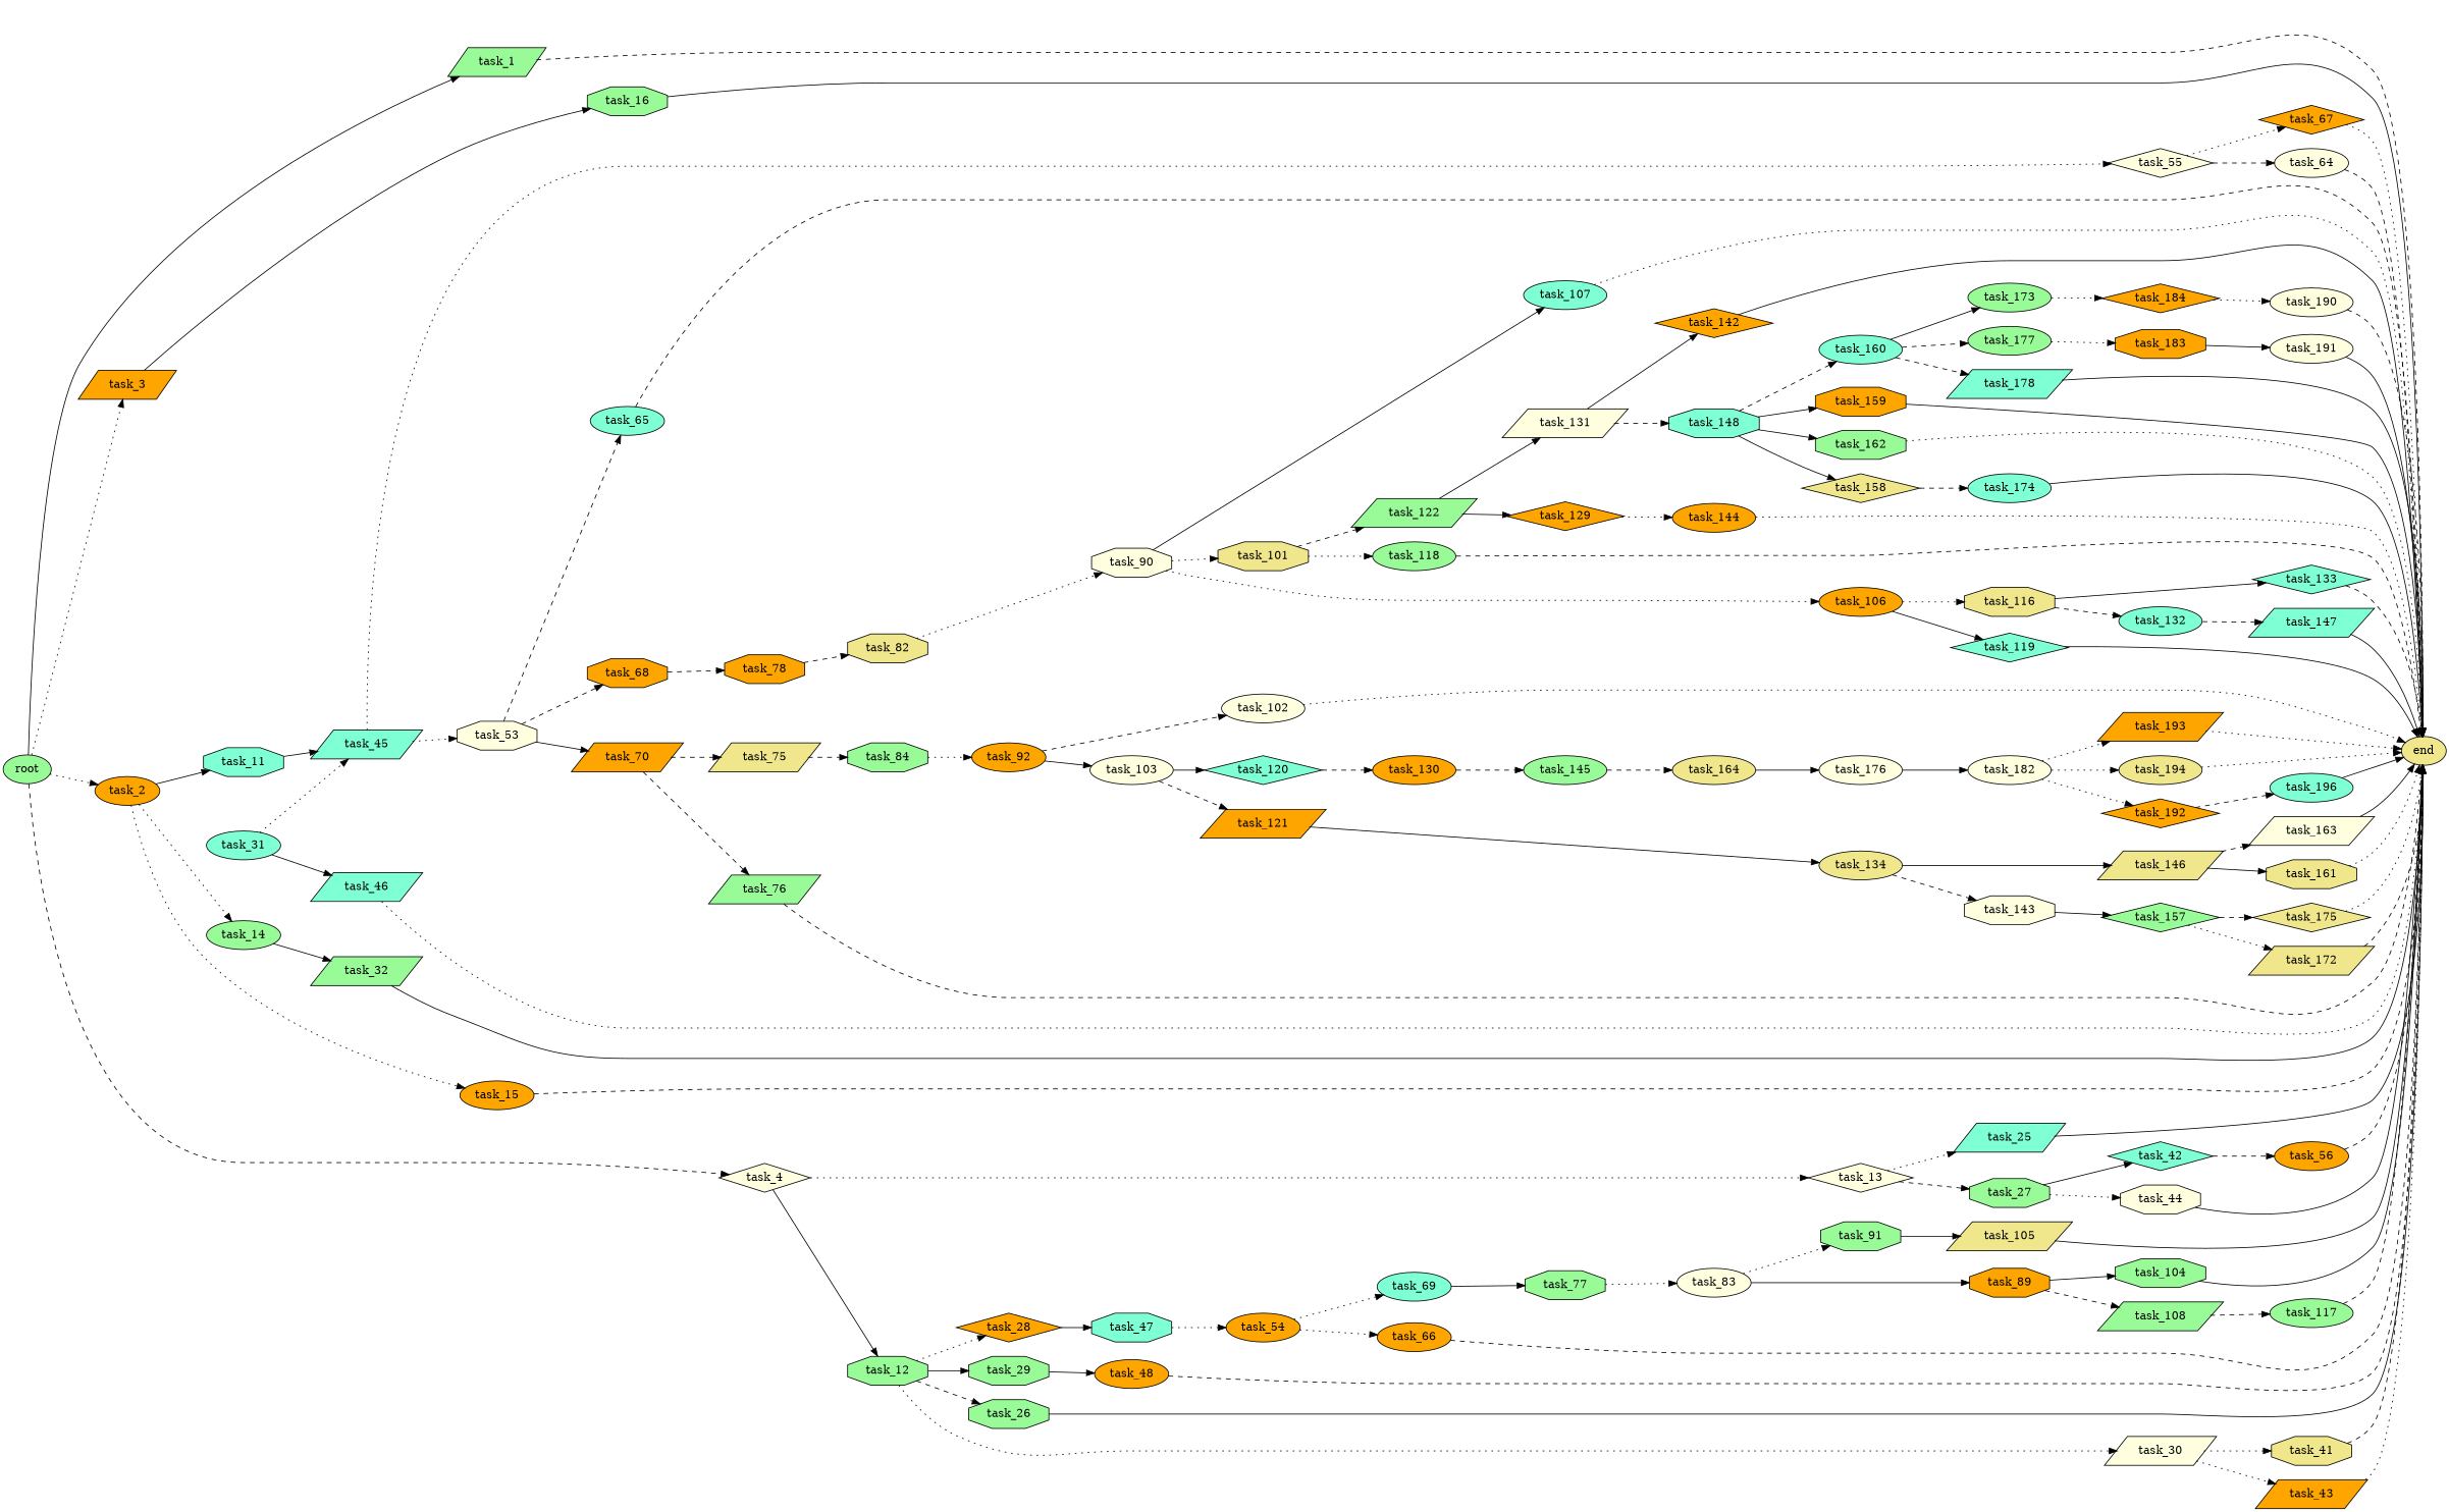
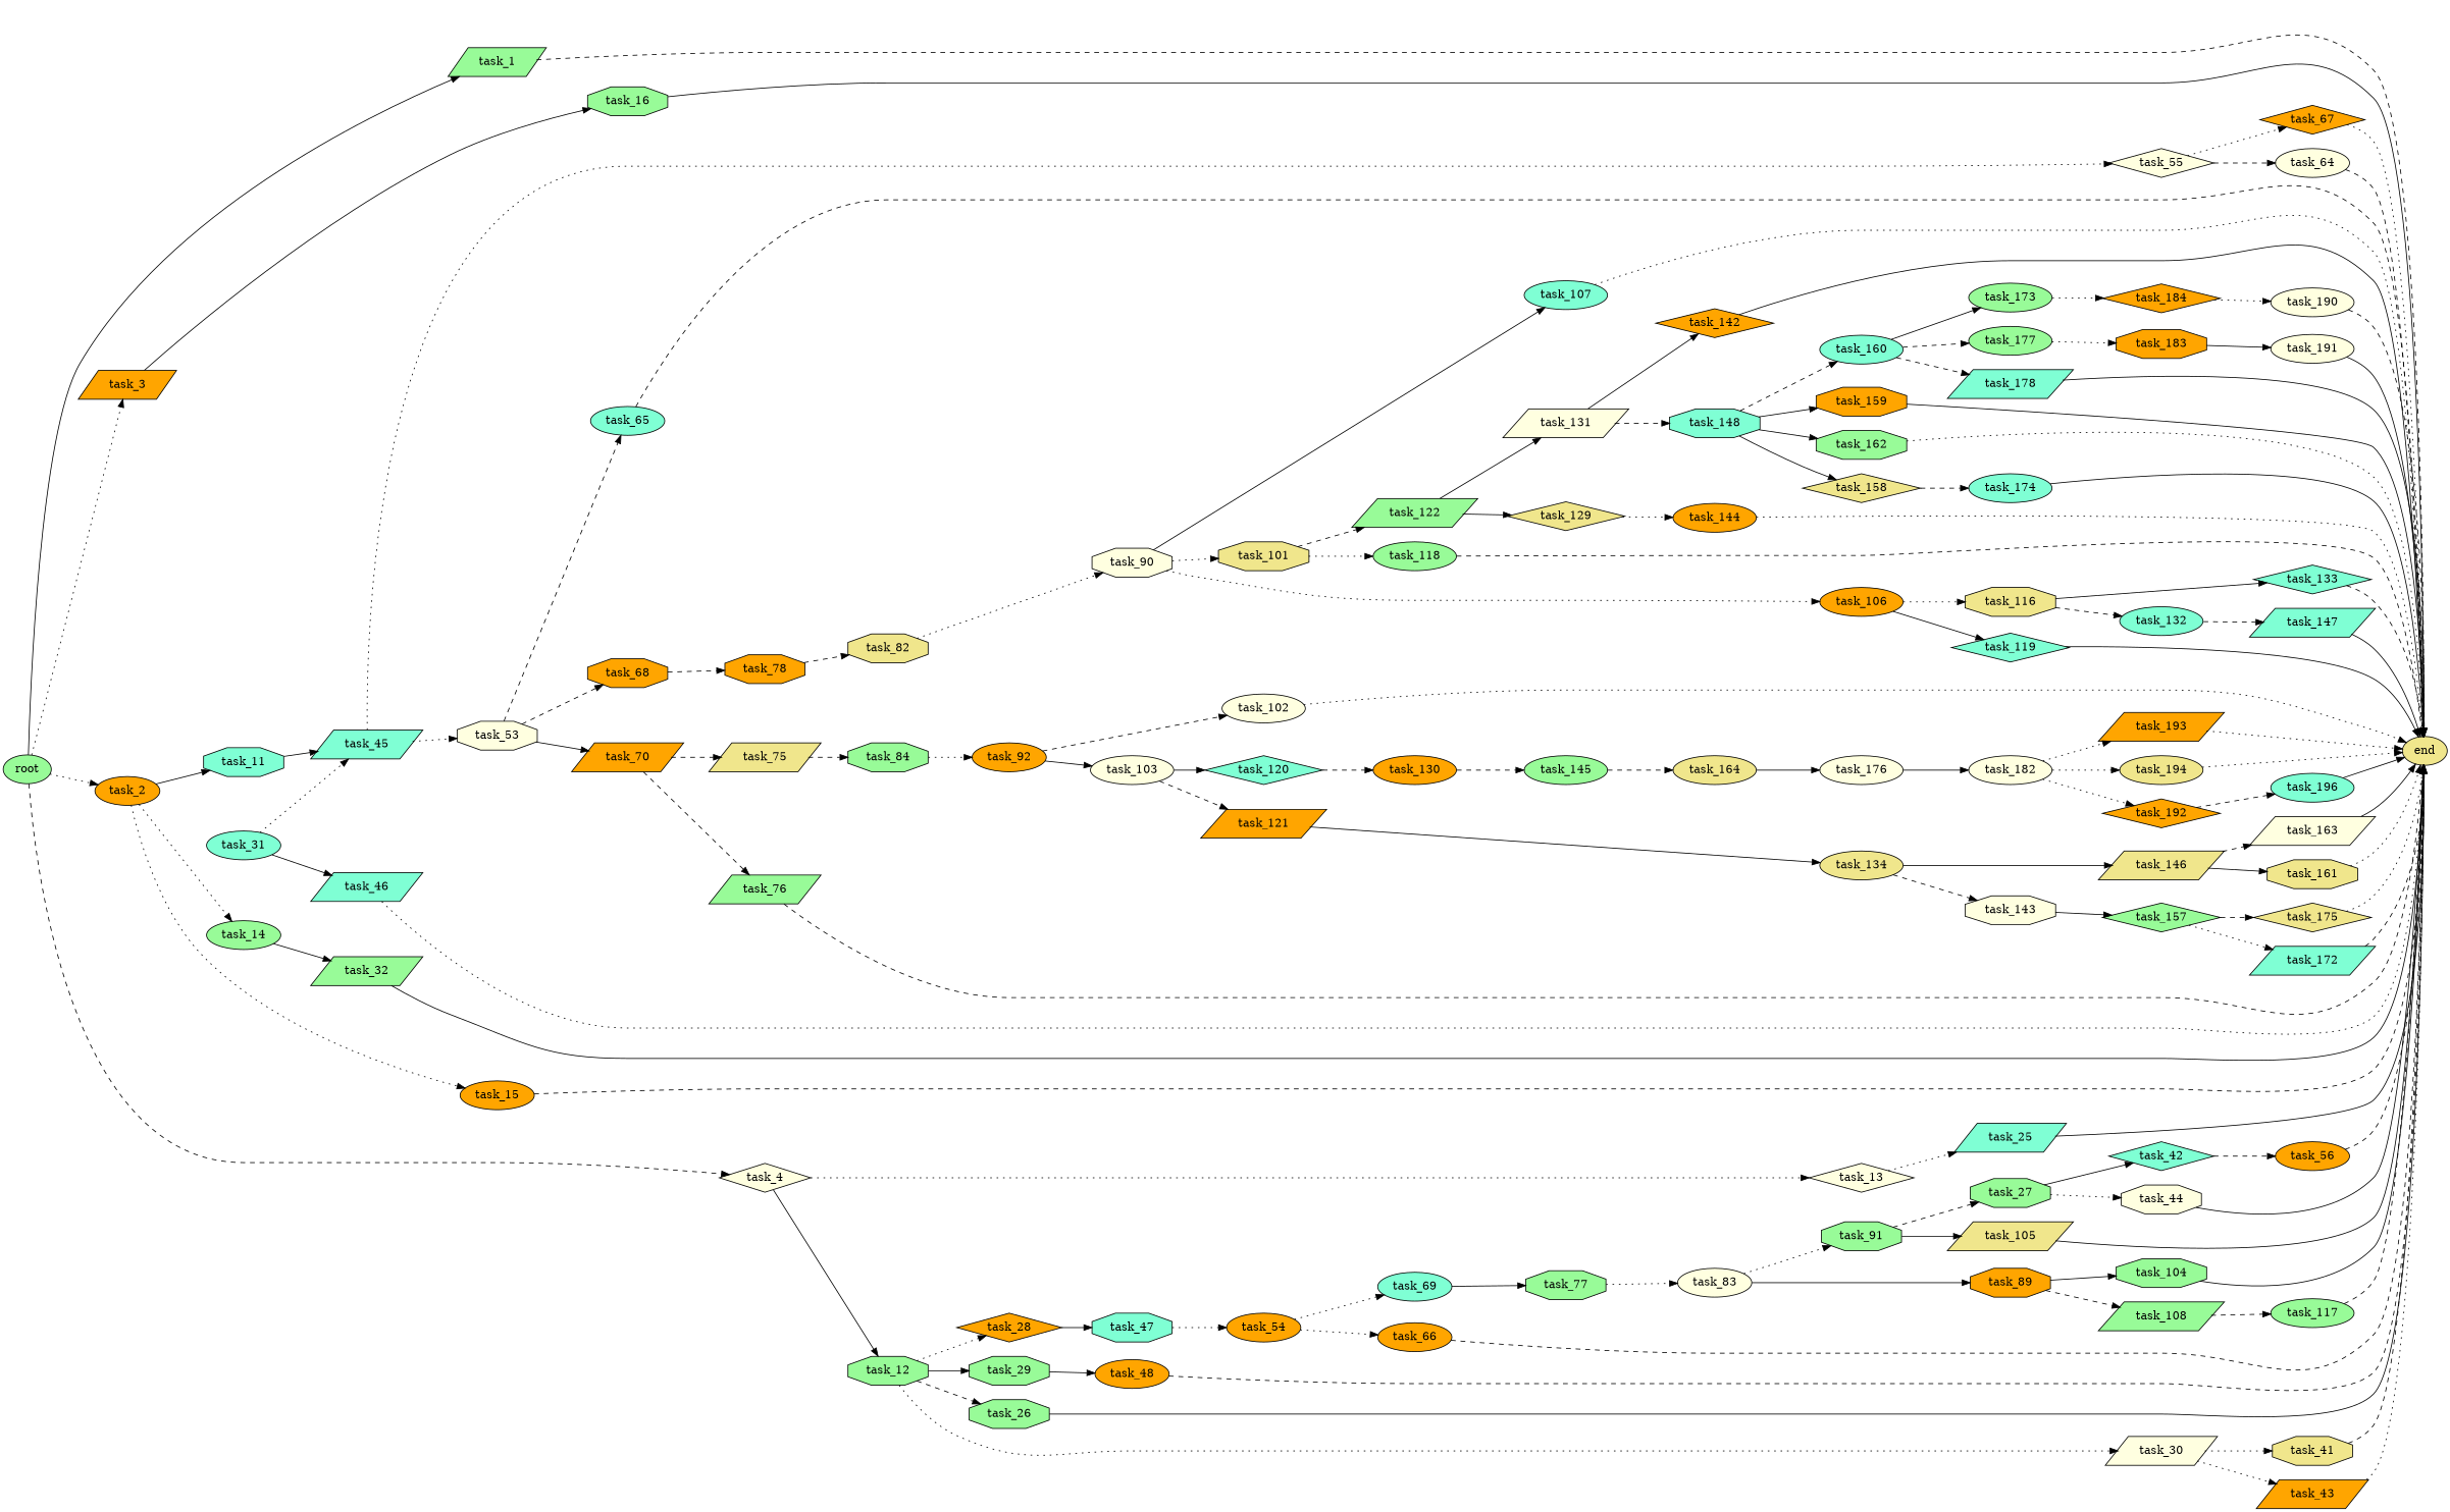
  digraph {
    rankdir=LR
    node [fillcolor=orange shape=ellipse style=filled]
    edge [style=solid]
    root [fillcolor=palegreen]
    task_1 [fillcolor=palegreen shape=parallelogram]
    task_2
    task_3 [shape=parallelogram]
    task_4 [fillcolor=lightyellow shape=diamond]
    end [fillcolor=khaki]
    task_11 [fillcolor=aquamarine shape=octagon]
    task_14 [fillcolor=palegreen]
    task_15
    task_16 [fillcolor=palegreen shape=octagon]
    task_12 [fillcolor=palegreen shape=octagon]
    task_13 [fillcolor=lightyellow shape=diamond]
    task_45 [fillcolor=aquamarine shape=parallelogram]
    task_32 [fillcolor=palegreen shape=parallelogram]
    task_26 [fillcolor=palegreen shape=octagon]
    task_28 [shape=diamond]
    task_29 [fillcolor=palegreen shape=octagon]
    task_30 [fillcolor=lightyellow shape=parallelogram]
    task_25 [fillcolor=aquamarine shape=parallelogram]
    task_27 [fillcolor=palegreen shape=octagon]
    task_31 [fillcolor=aquamarine]
    task_46 [fillcolor=aquamarine shape=parallelogram]
    task_47 [fillcolor=aquamarine shape=octagon]
    task_48
    task_41 [fillcolor=khaki shape=octagon]
    task_43 [shape=parallelogram]
    task_42 [fillcolor=aquamarine shape=diamond]
    task_44 [fillcolor=lightyellow shape=octagon]
    task_53 [fillcolor=lightyellow shape=octagon]
    task_55 [fillcolor=lightyellow shape=diamond]
    task_54
    task_56
    task_66
    task_69 [fillcolor=aquamarine]
    task_65 [fillcolor=aquamarine]
    task_68 [shape=octagon]
    task_70 [shape=parallelogram]
    task_64 [fillcolor=lightyellow]
    task_67 [shape=diamond]
    task_78 [shape=octagon]
    task_75 [fillcolor=khaki shape=parallelogram]
    task_76 [fillcolor=palegreen shape=parallelogram]
    task_77 [fillcolor=palegreen shape=octagon]
    task_82 [fillcolor=khaki shape=octagon]
    task_84 [fillcolor=palegreen shape=octagon]
    task_83 [fillcolor=lightyellow]
    task_90 [fillcolor=lightyellow shape=octagon]
    task_89 [shape=octagon]
    task_91 [fillcolor=palegreen shape=octagon]
    task_92
    task_102 [fillcolor=lightyellow]
    task_103 [fillcolor=lightyellow]
    task_104 [fillcolor=palegreen shape=octagon]
    task_108 [fillcolor=palegreen shape=parallelogram]
    task_105 [fillcolor=khaki shape=parallelogram]
    task_101 [fillcolor=khaki shape=octagon]
    task_106
    task_107 [fillcolor=aquamarine]
    task_118 [fillcolor=palegreen]
    task_122 [fillcolor=palegreen shape=parallelogram]
    task_116 [fillcolor=khaki shape=octagon]
    task_119 [fillcolor=aquamarine shape=diamond]
    task_117 [fillcolor=palegreen]
    task_120 [fillcolor=aquamarine shape=diamond]
    task_121 [shape=parallelogram]
-   task_129 [shape=diamond]
+   task_129 [fillcolor=khaki shape=diamond]
    task_131 [fillcolor=lightyellow shape=parallelogram]
    task_132 [fillcolor=aquamarine]
    task_133 [fillcolor=aquamarine shape=diamond]
    task_130
    task_134 [fillcolor=khaki]
    task_144
    task_142 [shape=diamond]
    task_148 [fillcolor=aquamarine shape=octagon]
    task_145 [fillcolor=palegreen]
    task_143 [fillcolor=lightyellow shape=octagon]
    task_146 [fillcolor=khaki shape=parallelogram]
    task_147 [fillcolor=aquamarine shape=parallelogram]
    task_164 [fillcolor=khaki]
    task_157 [fillcolor=palegreen shape=diamond]
    task_161 [fillcolor=khaki shape=octagon]
    task_163 [fillcolor=lightyellow shape=parallelogram]
    task_158 [fillcolor=khaki shape=diamond]
    task_159 [shape=octagon]
    task_160 [fillcolor=aquamarine]
    task_162 [fillcolor=palegreen shape=octagon]
    task_176 [fillcolor=lightyellow]
    task_174 [fillcolor=aquamarine]
    task_173 [fillcolor=palegreen]
    task_177 [fillcolor=palegreen]
    task_178 [fillcolor=aquamarine shape=parallelogram]
-   task_172 [fillcolor=khaki shape=parallelogram]
+   task_172 [fillcolor=aquamarine shape=parallelogram]
    task_175 [fillcolor=khaki shape=diamond]
    task_182 [fillcolor=lightyellow]
    task_184 [shape=diamond]
    task_183 [shape=octagon]
    task_190 [fillcolor=lightyellow]
    task_191 [fillcolor=lightyellow]
    task_192 [shape=diamond]
    task_193 [shape=parallelogram]
    task_194 [fillcolor=khaki]
    task_196 [fillcolor=aquamarine]
    root -> task_1
    root -> task_2 [style=dotted]
    root -> task_3 [style=dotted]
    root -> task_4 [style=dashed]
    task_1 -> end [style=dashed]
    task_2 -> task_11
    task_2 -> task_14 [style=dotted]
    task_2 -> task_15 [style=dotted]
    task_3 -> task_16
    task_4 -> task_12
    task_4 -> task_13 [style=dotted]
    task_11 -> task_45
    task_14 -> task_32
    task_15 -> end [style=dashed]
    task_16 -> end
    task_12 -> task_26 [style=dashed]
    task_12 -> task_28 [style=dotted]
    task_12 -> task_29
    task_12 -> task_30 [style=dotted]
    task_13 -> task_25 [style=dotted]
-   task_13 -> task_27 [style=dashed]
+   task_91 -> task_27 [style=dashed]
    task_45 -> task_53 [style=dotted]
    task_45 -> task_55 [style=dotted]
    task_32 -> end
    task_26 -> end
    task_28 -> task_47
    task_29 -> task_48
    task_30 -> task_41 [style=dotted]
    task_30 -> task_43 [style=dotted]
    task_25 -> end
    task_27 -> task_42
    task_27 -> task_44 [style=dotted]
    task_31 -> task_45 [style=dotted]
    task_31 -> task_46
    task_46 -> end [style=dotted]
    task_47 -> task_54 [style=dotted]
    task_48 -> end [style=dashed]
    task_41 -> end [style=dashed]
    task_43 -> end [style=dotted]
    task_42 -> task_56 [style=dashed]
    task_44 -> end
    task_53 -> task_65 [style=dashed]
    task_53 -> task_68 [style=dashed]
    task_53 -> task_70
    task_55 -> task_64 [style=dashed]
    task_55 -> task_67 [style=dotted]
    task_54 -> task_66 [style=dotted]
    task_54 -> task_69 [style=dotted]
    task_56 -> end [style=dashed]
    task_66 -> end [style=dashed]
    task_69 -> task_77
    task_65 -> end [style=dashed]
    task_68 -> task_78 [style=dashed]
    task_70 -> task_75 [style=dashed]
    task_70 -> task_76 [style=dashed]
    task_64 -> end [style=dashed]
    task_67 -> end [style=dotted]
    task_78 -> task_82 [style=dashed]
    task_75 -> task_84 [style=dashed]
    task_76 -> end [style=dashed]
    task_77 -> task_83 [style=dotted]
    task_82 -> task_90 [style=dotted]
    task_84 -> task_92 [style=dotted]
    task_83 -> task_89
    task_83 -> task_91 [style=dotted]
    task_90 -> task_101 [style=dotted]
    task_90 -> task_106 [style=dotted]
    task_90 -> task_107
    task_89 -> task_104
    task_89 -> task_108 [style=dashed]
    task_91 -> task_105
    task_92 -> task_102 [style=dashed]
    task_92 -> task_103
    task_102 -> end [style=dotted]
    task_103 -> task_120
    task_103 -> task_121 [style=dashed]
    task_104 -> end
    task_108 -> task_117 [style=dashed]
    task_105 -> end
    task_101 -> task_118 [style=dotted]
    task_101 -> task_122 [style=dashed]
    task_106 -> task_116 [style=dotted]
    task_106 -> task_119
    task_107 -> end [style=dotted]
    task_118 -> end [style=dashed]
    task_122 -> task_129
    task_122 -> task_131
    task_116 -> task_132 [style=dashed]
    task_116 -> task_133
    task_119 -> end
    task_117 -> end [style=dashed]
    task_120 -> task_130 [style=dashed]
    task_121 -> task_134
    task_129 -> task_144 [style=dotted]
    task_131 -> task_142
    task_131 -> task_148 [style=dashed]
    task_132 -> task_147 [style=dashed]
    task_133 -> end [style=dashed]
    task_130 -> task_145 [style=dashed]
    task_134 -> task_143 [style=dashed]
    task_134 -> task_146
    task_144 -> end [style=dotted]
    task_142 -> end
    task_148 -> task_158
    task_148 -> task_159
    task_148 -> task_160 [style=dashed]
    task_148 -> task_162
    task_145 -> task_164 [style=dashed]
    task_143 -> task_157
    task_146 -> task_161
    task_146 -> task_163 [style=dashed]
    task_147 -> end
    task_164 -> task_176
    task_157 -> task_172 [style=dotted]
    task_157 -> task_175 [style=dashed]
    task_161 -> end [style=dotted]
    task_163 -> end
    task_158 -> task_174 [style=dashed]
    task_159 -> end
    task_160 -> task_173
    task_160 -> task_177 [style=dashed]
    task_160 -> task_178 [style=dashed]
    task_162 -> end [style=dotted]
    task_176 -> task_182
    task_174 -> end
    task_173 -> task_184 [style=dotted]
    task_177 -> task_183 [style=dotted]
    task_178 -> end
    task_172 -> end [style=dashed]
    task_175 -> end [style=dotted]
    task_182 -> task_192 [style=dotted]
    task_182 -> task_193 [style=dotted]
    task_182 -> task_194 [style=dotted]
    task_184 -> task_190 [style=dotted]
    task_183 -> task_191
    task_190 -> end [style=dashed]
    task_191 -> end
    task_192 -> task_196 [style=dashed]
    task_193 -> end [style=dotted]
    task_194 -> end [style=dotted]
    task_196 -> end
  }
